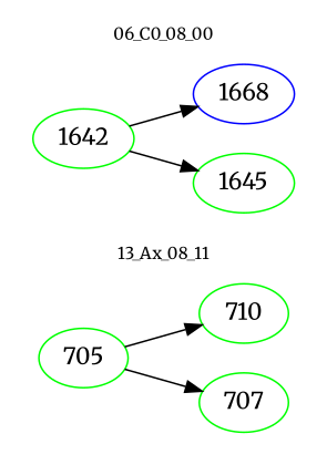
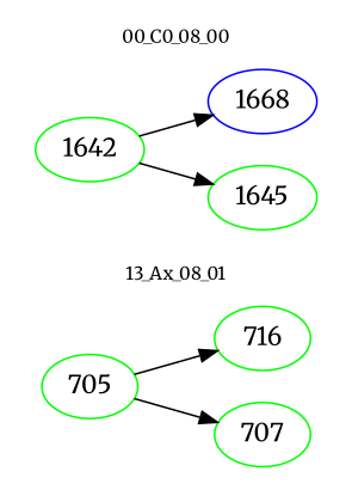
  digraph {
    fontname=Merriweather
    rankdir=LR
    node [color=green fontname=Merriweather]
    edge [color=black fontname=Merriweather]
    n1 [label=705]
    n2 [label=707]
-   n3 [label=710]
+   n3 [label=716]
    n4 [label=1642]
    n5 [label=1645]
    n6 [color=blue label=1668]
    subgraph cluster_1 {
      color=white
      fontsize=10
-     label="13_Ax_08_11"
+     label="13_Ax_08_01"
      n1
      n2
      n3
    }
    subgraph cluster_2 {
      color=white
      fontsize=10
-     label="06_C0_08_00"
+     label="00_C0_08_00"
      n4
      n5
      n6
    }
    n1 -> n2
    n1 -> n3
    n4 -> n5
    n4 -> n6
  }
